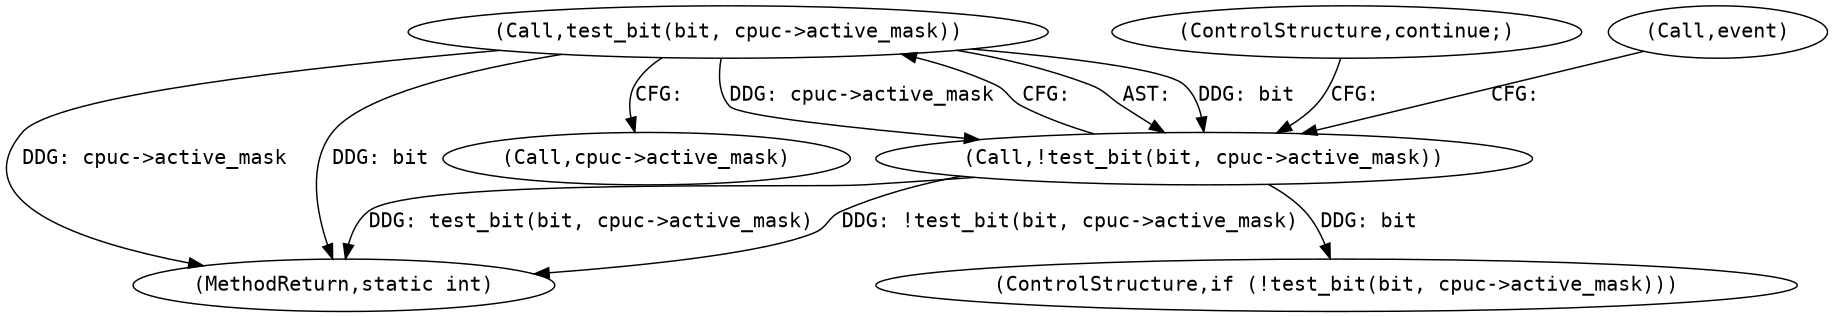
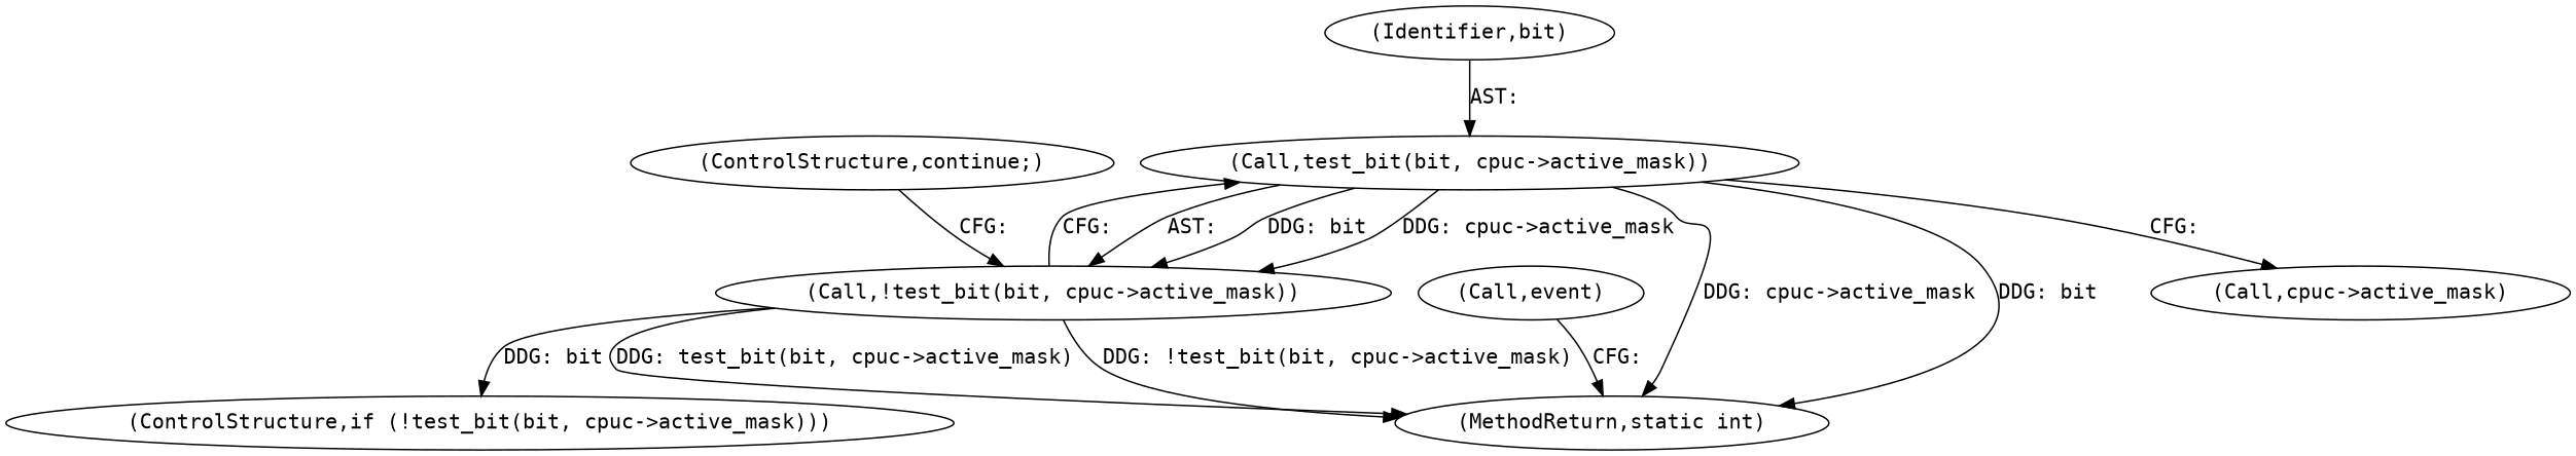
  digraph {
    fontname="DejaVu Sans Mono"
    node [fontname="DejaVu Sans Mono"]
    edge [fontname="DejaVu Sans Mono"]
    n1 [label="(Call,test_bit(bit, cpuc->active_mask))"]
    n2 [label="(Call,!test_bit(bit, cpuc->active_mask))"]
    n3 [label="(MethodReturn,static int)"]
    n4 [label="(Call,cpuc->active_mask)"]
    n5 [label="(ControlStructure,if (!test_bit(bit, cpuc->active_mask)))"]
    n6 [label="(ControlStructure,continue;)"]
    n7 [label="(Call,event)"]
+   n8 [label="(Identifier,bit)"]
    n1 -> n2 [label="AST: "]
    n1 -> n2 [label="DDG: bit"]
    n1 -> n2 [label="DDG: cpuc->active_mask"]
    n1 -> n3 [label="DDG: cpuc->active_mask"]
    n1 -> n3 [label="DDG: bit"]
    n1 -> n4 [label="CFG: "]
    n2 -> n1 [label="CFG: "]
    n2 -> n3 [label="DDG: test_bit(bit, cpuc->active_mask)"]
    n2 -> n3 [label="DDG: !test_bit(bit, cpuc->active_mask)"]
    n2 -> n5 [label="DDG: bit"]
    n6 -> n2 [label="CFG: "]
-   n7 -> n2 [label="CFG: "]
+   n7 -> n3 [label="CFG: "]
+   n8 -> n1 [label="AST: "]
  }
